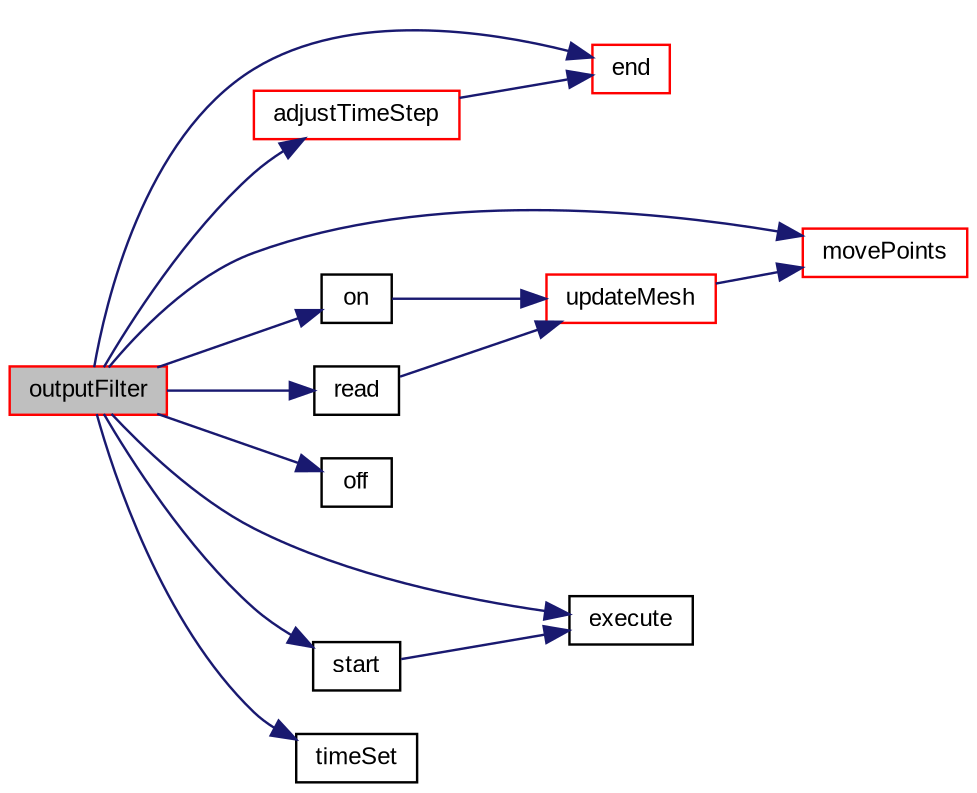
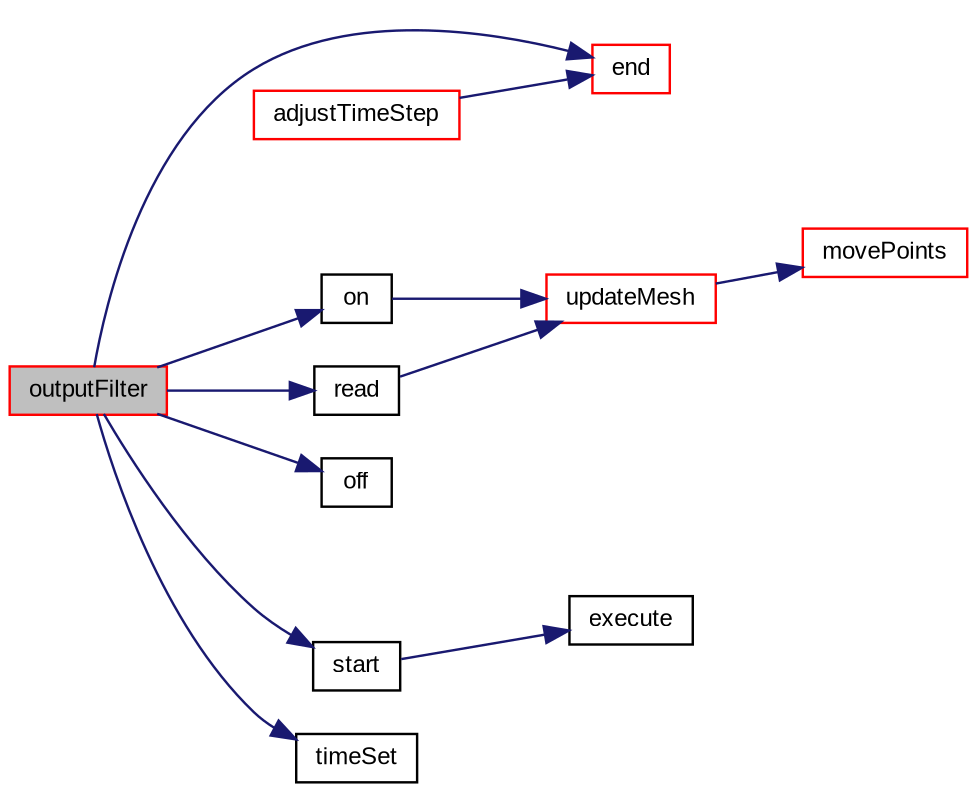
  digraph {
    fontname="Liberation Sans"
    rankdir=LR
    node [color=black fontname="Liberation Sans" fontsize=10 shape=record]
    edge [color=midnightblue fontname="Liberation Sans" fontsize=10 labelfontname=FreeSans labelfontsize=10 style=solid]
    n1 [color=red fillcolor=grey75 fontcolor=black height=0.2 label=outputFilter style=filled width=0.4]
    n2 [color=red height=0.2 label=adjustTimeStep width=0.4]
    n3 [height=0.2 label=read width=0.4]
    n4 [color=red height=0.2 label=movePoints width=0.4]
    n5 [color=red height=0.2 label=end width=0.4]
    n6 [height=0.2 label=execute width=0.4]
    n7 [height=0.2 label=off width=0.4]
    n8 [height=0.2 label=on width=0.4]
    n9 [height=0.2 label=start width=0.4]
    n10 [height=0.2 label=timeSet width=0.4]
    n11 [color=red height=0.2 label=updateMesh width=0.4]
-   n1 -> n2
    n1 -> n3
-   n1 -> n4
    n1 -> n5
-   n1 -> n6
    n1 -> n7
    n1 -> n8
    n1 -> n9
    n1 -> n10
    n2 -> n5
    n3 -> n11
    n8 -> n11
    n9 -> n6
    n11 -> n4
  }
